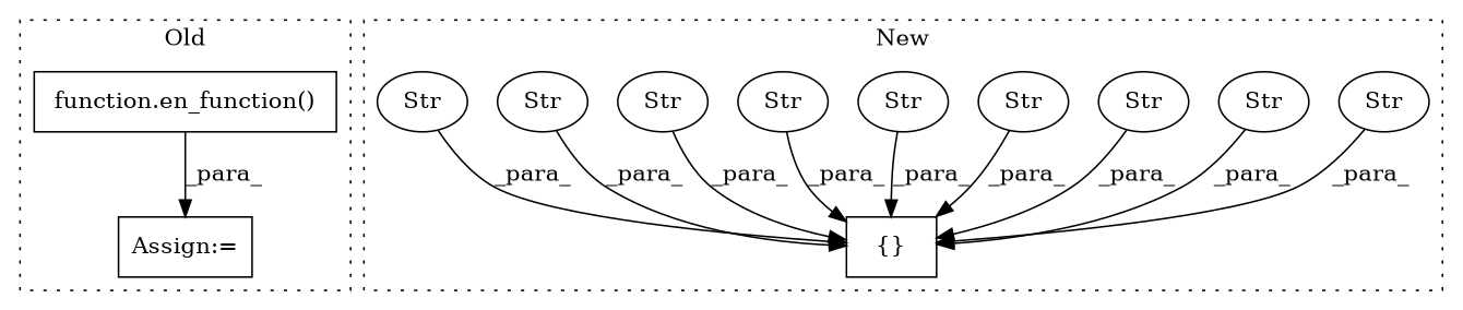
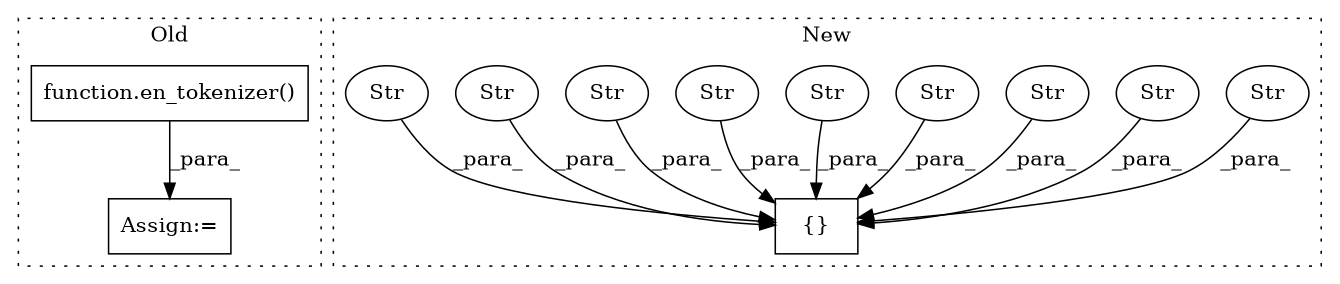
  digraph {
    node [a=66 l=3 shape=ellipse]
-   n1 [a=75 l="13,1" label="function.en_function()" s="5799,5816" shape=box]
+   n1 [a=75 l="13,1" label="function.en_tokenizer()" s="5799,5816" shape=box]
    n2 [a=68 label="Assign:=" s=5796 shape=box]
    n3 [a=59 l="1,0" label="{}" s="5477,5556" shape=box]
    n4 [l=10 label=Str s=5541]
    n5 [l=4 label=Str s=5524]
    n6 [label=Str s=5553]
    n7 [l=6 label=Str s=5516]
    n8 [l=10 label=Str s=5499]
    n9 [label=Str s=5511]
    n10 [l=4 label=Str s=5486]
    n11 [l=5 label=Str s=5492]
    n12 [l=6 label=Str s=5478]
    subgraph cluster_1 {
      label=Old
      style=dotted
      n1
      n2
    }
    subgraph cluster_2 {
      label=New
      style=dotted
      n3
      n4
      n5
      n6
      n7
      n8
      n9
      n10
      n11
      n12
    }
    n1 -> n2 [label=_para_]
    n4 -> n3 [label=_para_]
    n5 -> n3 [label=_para_]
    n6 -> n3 [label=_para_]
    n7 -> n3 [label=_para_]
    n8 -> n3 [label=_para_]
    n9 -> n3 [label=_para_]
    n10 -> n3 [label=_para_]
    n11 -> n3 [label=_para_]
    n12 -> n3 [label=_para_]
  }
